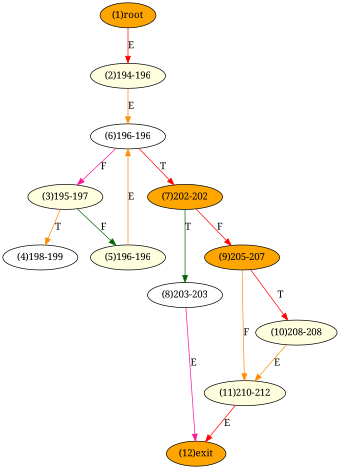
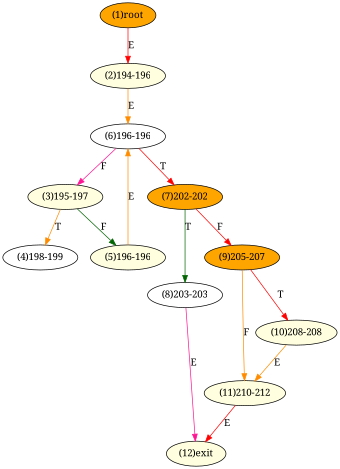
  digraph {
    fontname="Noto Serif"
    node [fillcolor=lightyellow fontname="Noto Serif" style=filled]
    edge [color=red fontname="Noto Serif"]
    n1 [fillcolor=orange label="(1)root"]
    n2 [label="(2)194-196"]
    n3 [fillcolor=white label="(6)196-196"]
    n4 [label="(3)195-197"]
    n5 [fillcolor=orange label="(7)202-202"]
    n6 [fillcolor=white label="(4)198-199"]
    n7 [label="(5)196-196"]
    n8 [fillcolor=white label="(8)203-203"]
    n9 [fillcolor=orange label="(9)205-207"]
-   n10 [fillcolor=orange label="(12)exit"]
+   n10 [label="(12)exit"]
    n11 [label="(10)208-208"]
    n12 [label="(11)210-212"]
    n1 -> n2 [label=E]
    n2 -> n3 [color=darkorange label=E]
    n3 -> n4 [color=deeppink label=F]
    n3 -> n5 [label=T]
    n4 -> n6 [color=darkorange label=T]
    n4 -> n7 [color=darkgreen label=F]
    n5 -> n8 [color=darkgreen label=T]
    n5 -> n9 [label=F]
    n7 -> n3 [color=darkorange label=E]
    n8 -> n10 [color=deeppink label=E]
    n9 -> n11 [label=T]
    n9 -> n12 [color=darkorange label=F]
    n11 -> n12 [color=darkorange label=E]
    n12 -> n10 [label=E]
  }
